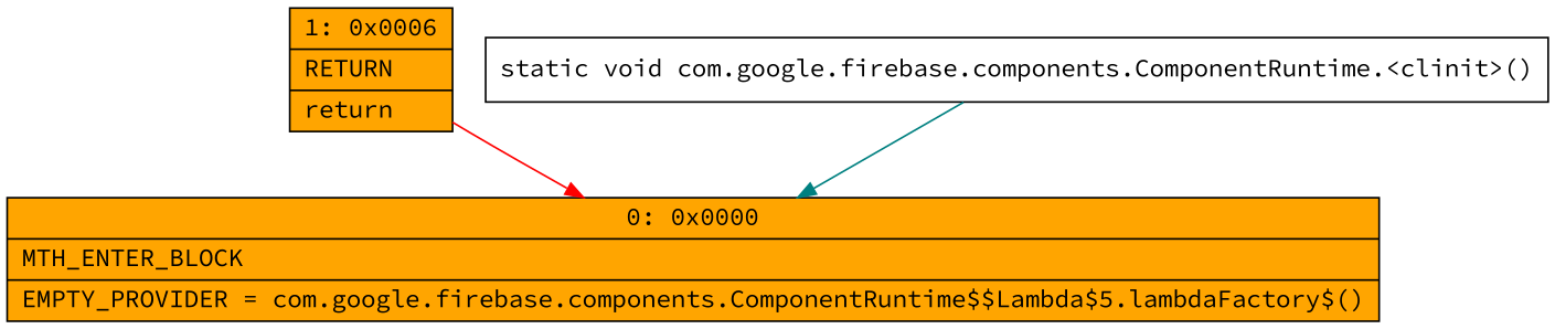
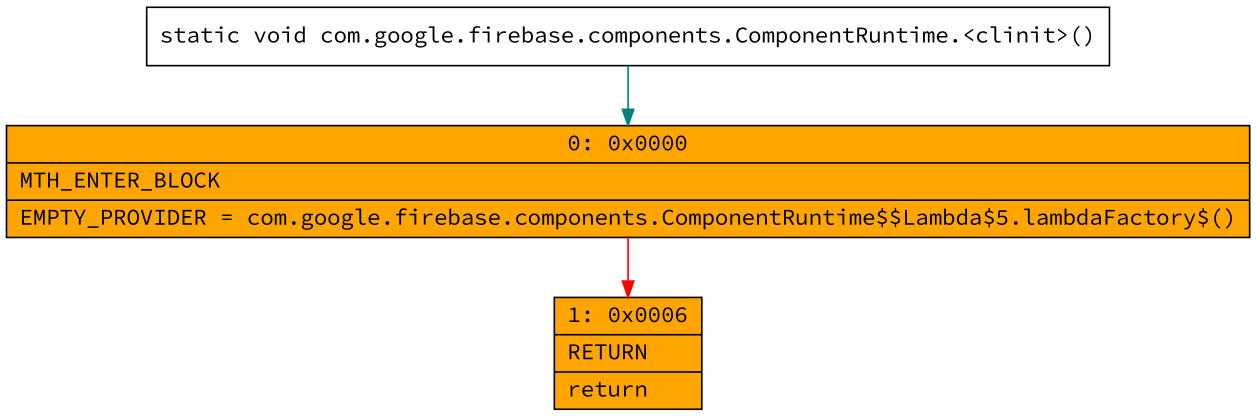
  digraph {
    fontname="Source Code Pro"
    node [shape=record style=filled fillcolor=orange fontname="Source Code Pro"]
    edge [fontname="Source Code Pro"]
    n1 [label="{0\:\ 0x0000|MTH_ENTER_BLOCK\l|EMPTY_PROVIDER = com.google.firebase.components.ComponentRuntime$$Lambda$5.lambdaFactory$()\l}"]
    n2 [label="{1\:\ 0x0006|RETURN\l|return\l}"]
    n3 [label="{static void com.google.firebase.components.ComponentRuntime.\<clinit\>() }" fillcolor=white]
-   n2 -> n1 [color=red]
+   n1 -> n2 [color=red]
    n3 -> n1 [color=teal]
  }
